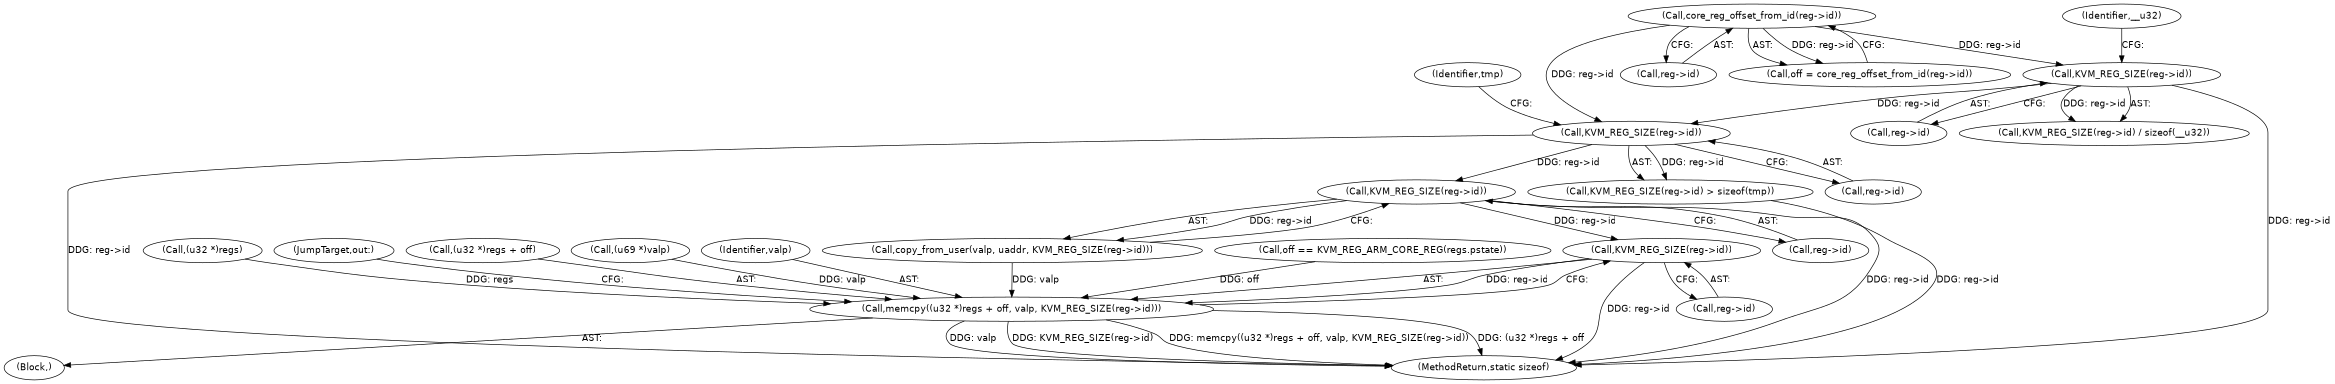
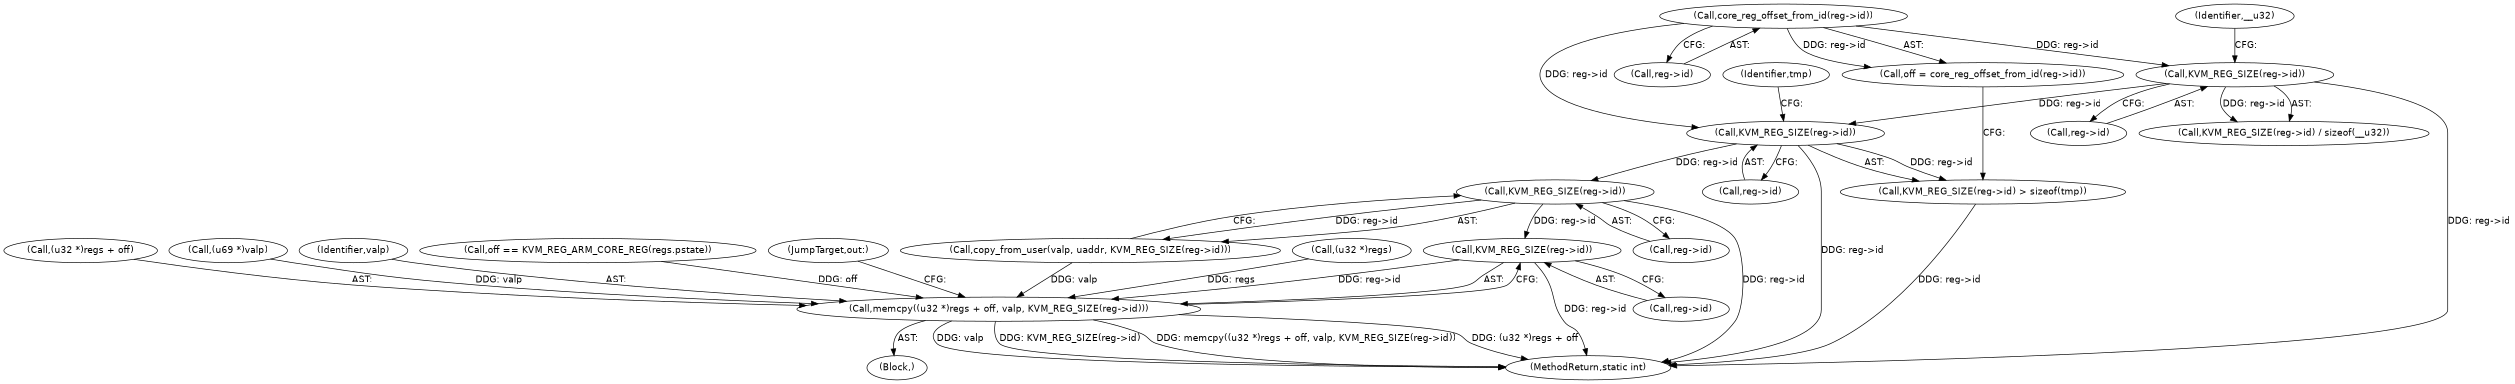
  digraph {
    fontname="DejaVu Sans"
    node [fontname="DejaVu Sans"]
    edge [fontname="DejaVu Sans"]
    n1 [label="(Call,KVM_REG_SIZE(reg->id))"]
    n2 [label="(Call,memcpy((u32 *)regs + off, valp, KVM_REG_SIZE(reg->id)))"]
-   n3 [label="(MethodReturn,static sizeof)"]
+   n3 [label="(MethodReturn,static int)"]
    n4 [label="(Call,reg->id)"]
    n5 [label="(Block,)"]
    n6 [label="(Call,KVM_REG_SIZE(reg->id))"]
    n7 [label="(Call,copy_from_user(valp, uaddr, KVM_REG_SIZE(reg->id)))"]
    n8 [label="(Call,reg->id)"]
    n9 [label="(Call,KVM_REG_SIZE(reg->id))"]
    n10 [label="(Call,KVM_REG_SIZE(reg->id) > sizeof(tmp))"]
    n11 [label="(Call,reg->id)"]
    n12 [label="(Call,core_reg_offset_from_id(reg->id))"]
    n13 [label="(Call,KVM_REG_SIZE(reg->id))"]
    n14 [label="(Call,reg->id)"]
    n15 [label="(Call,off = core_reg_offset_from_id(reg->id))"]
    n16 [label="(Call,reg->id)"]
    n17 [label="(Call,KVM_REG_SIZE(reg->id) / sizeof(__u32))"]
    n18 [label="(Call,(u32 *)regs)"]
    n19 [label="(JumpTarget,out:)"]
    n20 [label="(Call,(u32 *)regs + off)"]
    n21 [label="(Identifier,__u32)"]
    n22 [label="(Call,(u69 *)valp)"]
    n23 [label="(Identifier,valp)"]
    n24 [label="(Identifier,tmp)"]
    n25 [label="(Call,off == KVM_REG_ARM_CORE_REG(regs.pstate))"]
    n1 -> n2 [label="AST: "]
    n1 -> n2 [label="DDG: reg->id"]
    n1 -> n3 [label="DDG: reg->id"]
    n1 -> n4 [label="CFG: "]
    n2 -> n1 [label="CFG: "]
    n2 -> n3 [label="DDG: valp"]
    n2 -> n3 [label="DDG: KVM_REG_SIZE(reg->id)"]
    n2 -> n3 [label="DDG: memcpy((u32 *)regs + off, valp, KVM_REG_SIZE(reg->id))"]
    n2 -> n3 [label="DDG: (u32 *)regs + off"]
    n2 -> n5 [label="AST: "]
    n4 -> n1 [label="AST: "]
    n6 -> n1 [label="DDG: reg->id"]
    n6 -> n3 [label="DDG: reg->id"]
    n6 -> n7 [label="AST: "]
    n6 -> n7 [label="DDG: reg->id"]
    n6 -> n8 [label="CFG: "]
    n7 -> n2 [label="DDG: valp"]
    n7 -> n6 [label="CFG: "]
    n8 -> n6 [label="AST: "]
    n9 -> n3 [label="DDG: reg->id"]
    n9 -> n6 [label="DDG: reg->id"]
    n9 -> n10 [label="AST: "]
    n9 -> n10 [label="DDG: reg->id"]
    n9 -> n11 [label="CFG: "]
    n10 -> n3 [label="DDG: reg->id"]
    n11 -> n9 [label="AST: "]
    n12 -> n9 [label="DDG: reg->id"]
    n12 -> n13 [label="DDG: reg->id"]
    n12 -> n14 [label="CFG: "]
    n12 -> n15 [label="AST: "]
    n12 -> n15 [label="DDG: reg->id"]
    n13 -> n3 [label="DDG: reg->id"]
    n13 -> n9 [label="DDG: reg->id"]
    n13 -> n16 [label="CFG: "]
    n13 -> n17 [label="AST: "]
    n13 -> n17 [label="DDG: reg->id"]
    n14 -> n12 [label="AST: "]
-   n15 -> n12 [label="CFG: "]
+   n15 -> n10 [label="CFG: "]
    n16 -> n13 [label="AST: "]
    n18 -> n2 [label="DDG: regs"]
    n19 -> n2 [label="CFG: "]
    n20 -> n2 [label="AST: "]
    n21 -> n13 [label="CFG: "]
    n22 -> n2 [label="DDG: valp"]
    n23 -> n2 [label="AST: "]
    n24 -> n9 [label="CFG: "]
    n25 -> n2 [label="DDG: off"]
  }
